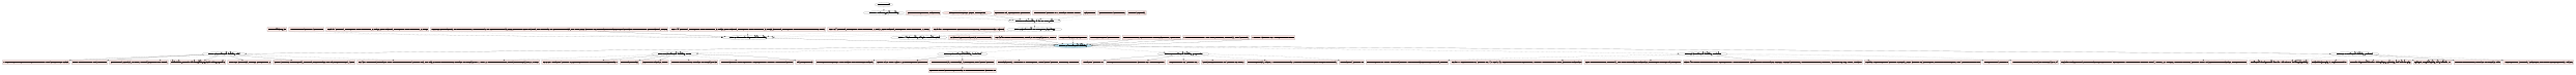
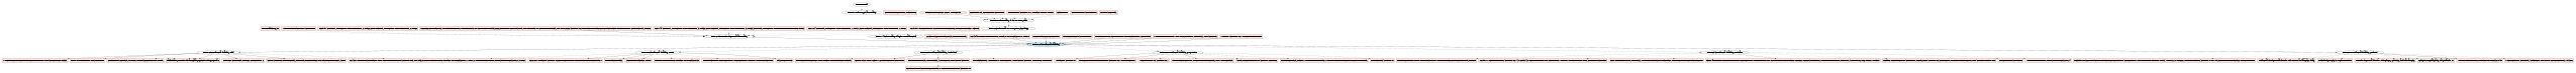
  digraph {
    node [fillcolor=mistyrose shape=box style=filled]
    edge [style=solid]
    "HP0001249Intellectual disability" [fillcolor=lightblue2 shape=ellipse]
    "HP0010864Intellectual disability, severe" [fillcolor="" shape="" style=""]
    "HP0006889Intellectual disability, borderline" [fillcolor="" shape="" style=""]
    "HP0006887Intellectual disability, progressive" [fillcolor="" shape="" style=""]
    "HP0002342Intellectual disability, moderate" [fillcolor="" shape="" style=""]
    "HP0002187Intellectual disability, profound" [fillcolor="" shape="" style=""]
    "HP0001256Intellectual disability, mild" [fillcolor="" shape="" style=""]
    "HP0012759Neurodevelopmental abnormality" [fillcolor="" shape="" style=""]
    "#614207 HYPERPHOSPHATASIA WITH MENTAL RETARDATION SYNDROME 3; HPMRS3;;MENTAL RETARDATION, AUTOSOMAL RECESSIVE 17; MRT17;;MENTAL RETARDATION, AUTOSOMAL RECESSIVE 21; MRT21"
    "#212720 MARTSOLF SYNDROME;;CATARACT-MENTAL RETARDATION-HYPOGONADISM"
    NEPHROSIALIDOSIS
    "SCHINDLER DISEASE, TYPE I"
    "MENTAL RETARDATION, AUTOSOMAL RECESSIVE 30"
    "LEUKODYSTROPHY AND ACQUIRED MICROCEPHALY WITH OR WITHOUT DYSTONIA"
    "LISSENCEPHALY 3"
    "PROLACTIN DEFICIENCY WITH OBESITY AND ENLARGED TESTES"
    "CHROMOSOME XP11.23-P11.22 DUPLICATION SYNDROME"
    "BLEPHAROPHIMOSIS WITH PTOSIS, SYNDACTYLY, AND SHORT STATURE"
    "EXTRASYSTOLES, MULTIFORM VENTRICULAR, WITH SHORT STATURE, HYPERPIGMENTATION"
    "MARTSOLF SYNDROME"
    "MITOCHONDRIAL DNA DEPLETION SYNDROME, MYOPATHIC FORM"
    "MICROPHTHALMIA, SYNDROMIC 7"
+   "HOLOPROSENCEPHALY, RECURRENT INFECTIONS, AND MONOCYTOSIS"
    "SIMPSON-GOLABI-BEHMEL SYNDROME, TYPE 2"
    "ARTHROGRYPOSIS, DISTAL, WITH HYPOPITUITARISM, MENTAL RETARDATION,AND FACIAL ANOMALIES"
    "PETERS-PLUS SYNDROME"
    "INTELLECTUAL DEVELOPMENTAL DISORDER WITH NEUROPSYCHIATRIC FEATURES; IDDNPF"
    "#615877 MICROPHTHALMIA, SYNDROMIC 14; MCOPS14;;MICROPHTHALMIA AND COLOBOMA, WITH OR WITHOUT RHIZOMELIC SKELETAL DYSPLASIA"
    "GROWTH RETARDATION, DEAFNESS, FEMORAL EPIPHYSEAL DYSPLASIA, AND LACRIMALDUCT OBSTRUCTION"
    "#300749 MENTAL RETARDATION AND MICROCEPHALY WITH PONTINE AND CEREBELLAR HYPOPLASIA;MICPCH;;MICPCH SYNDROME;;MENTAL RETARDATION, X-LINKED, SYNDROMIC, NAJM TYPE; MRXSNA"
    "\%605967 ACROPECTORAL SYNDROME; ACRPS;;ACRP SYNDROME;;SYNDACTYLY, PREAXIAL POLYDACTYLY, AND STERNAL DEFORMITY"
    "NANCE-HORAN SYNDROME"
    "MENTAL RETARDATION, AUTOSOMAL RECESSIVE 24"
    "#613150 MUSCULAR DYSTROPHY-DYSTROGLYCANOPATHY (CONGENITAL WITH BRAIN AND EYEANOMALIES), TYPE A, 2; MDDGA2;;WALKER-WARBURG SYNDROME OR MUSCLE-EYE-BRAIN DISEASE, POMT2-RELATED"
    "Intellectual developmental disorder with seizures and language delay"
    "Trichothiodystrophy 5, nonphotosensitive"
    "Neurodevelopmental disorder with epilepsy, spasticity, and brain atrophy"
    "Epileptic encephalopathy, early infantile, 81"
    "MENTAL RETARDATION, AUTOSOMAL RECESSIVE 55"
    "MICROCEPHALY, SEIZURES, SPASTICITY, AND BRAIN CALCIFICATIONS; MISSBC"
    "MEGALENCEPHALIC LEUKOENCEPHALOPATHY WITH SUBCORTICAL CYSTS"
    "THAUVIN-ROBINET-FAIVRE SYNDROME"
    "GONADAL DYSGENESIS, XY TYPE, WITH ASSOCIATED ANOMALIES"
    "Radioulnar synostosis with amegakaryocytic thrombocytopenia 2"
    "BILE ACID SYNTHESIS DEFECT, CONGENITAL, 6"
    "SHORT STATURE, HEARING LOSS, RETINITIS PIGMENTOSA, AND DISTINCTIVE FACIES; SHRF"
    "HP0011446Abnormality of higher mental function" [fillcolor="" shape="" style=""]
    "HP0012638Abnormal nervous system physiology" [fillcolor="" shape="" style=""]
    "HP0000707Abnormality of the nervous system" [fillcolor="" shape="" style=""]
    "HP0000118Phenotypic abnormality" [fillcolor="" shape="" style=""]
    HP0000001All [fillcolor="" shape="" style=""]
    "127350 DYSCHONDROSTEOSIS AND NEPHRITIS"
    "#614249 MENTAL RETARDATION, AUTOSOMAL RECESSIVE 18; MRT18"
    "ARGININOSUCCINIC ACIDURIA"
    "OROFACIODIGITAL SYNDROME III"
    "METHYLMALONIC ACIDURIA AND HOMOCYSTINURIA, CBLD TYPE"
    "MENTAL RETARDATION WITH OPTIC ATROPHY, DEAFNESS, AND SEIZURES"
    "WOLFRAM SYNDROME, MITOCHONDRIAL FORM"
    "Immunodeficiency 38"
    "MARFAN LIPODYSTROPHY SYNDROME"
    "#605751 SEIZURES, BENIGN FAMILIAL INFANTILE, 2; BFIS2;;CONVULSIONS, BENIGN FAMILIAL INFANTILE, 2; BFIC2"
    "#602066 CONVULSIONS, FAMILIAL INFANTILE, WITH PAROXYSMAL CHOREOATHETOSIS;ICCA;;INFANTILE CONVULSIONS AND PAROXYSMAL CHOREOATHETOSIS, FAMILIAL;;ICCA SYNDROME;;PAROXYSMAL KINESIGENIC DYSKINESIA WITH INFANTILE CONVULSIONS; PKD/IC"
    "#607745 SEIZURES, BENIGN FAMILIAL INFANTILE, 3; BFIS3;;CONVULSIONS, BENIGN FAMILIAL INFANTILE, 3; BFIC3;;SEIZURES, BENIGN FAMILIAL NEONATAL-INFANTILE; BFNIS"
    "\%601764 SEIZURES, BENIGN FAMILIAL INFANTILE, 1; BFIS1;;CONVULSIONS, BENIGN FAMILIAL INFANTILE, 1; BFIC1"
    "#615158 MITOCHONDRIAL COMPLEX III DEFICIENCY, NUCLEAR TYPE 3; MC3DN3"
    "CEREBRAL ANGIOPATHY, DYSPHORIC"
    "TRICARBOXYLIC ACID CYCLE, DEFECT OF" [shape=ellipse]
    "GRANULOMAS, CONGENITAL CEREBRAL"
    "KLIPPEL-FEIL SYNDROME 1, AUTOSOMAL DOMINANT"
    CYSTINURIA
    "SENIOR-LOKEN SYNDROME 6"
    "MOTION SICKNESS"
    "COLOBOMA-OBESITY-HYPOGENITALISM-MENTAL RETARDATION SYNDROME"
    "HP0001249Intellectual disability" -> "HP0010864Intellectual disability, severe" [style=dashed]
    "HP0001249Intellectual disability" -> "HP0006889Intellectual disability, borderline" [style=dashed]
    "HP0001249Intellectual disability" -> "HP0006887Intellectual disability, progressive" [style=dashed]
    "HP0001249Intellectual disability" -> "HP0002342Intellectual disability, moderate" [style=dashed]
    "HP0001249Intellectual disability" -> "HP0002187Intellectual disability, profound"
    "HP0001249Intellectual disability" -> "HP0001256Intellectual disability, mild"
    "HP0010864Intellectual disability, severe" -> "#614207 HYPERPHOSPHATASIA WITH MENTAL RETARDATION SYNDROME 3; HPMRS3;;MENTAL RETARDATION, AUTOSOMAL RECESSIVE 17; MRT17;;MENTAL RETARDATION, AUTOSOMAL RECESSIVE 21; MRT21" [style=dashed]
    "HP0010864Intellectual disability, severe" -> "#212720 MARTSOLF SYNDROME;;CATARACT-MENTAL RETARDATION-HYPOGONADISM"
    "HP0010864Intellectual disability, severe" -> NEPHROSIALIDOSIS
    "HP0010864Intellectual disability, severe" -> "SCHINDLER DISEASE, TYPE I"
    "HP0010864Intellectual disability, severe" -> "MENTAL RETARDATION, AUTOSOMAL RECESSIVE 30" [style=dotted]
    "HP0010864Intellectual disability, severe" -> "LEUKODYSTROPHY AND ACQUIRED MICROCEPHALY WITH OR WITHOUT DYSTONIA" [style=dashed]
    "HP0010864Intellectual disability, severe" -> "LISSENCEPHALY 3"
    "HP0006889Intellectual disability, borderline" -> "PROLACTIN DEFICIENCY WITH OBESITY AND ENLARGED TESTES" [style=dotted]
    "HP0006889Intellectual disability, borderline" -> "CHROMOSOME XP11.23-P11.22 DUPLICATION SYNDROME"
    "HP0006889Intellectual disability, borderline" -> "BLEPHAROPHIMOSIS WITH PTOSIS, SYNDACTYLY, AND SHORT STATURE"
    "HP0006889Intellectual disability, borderline" -> "EXTRASYSTOLES, MULTIFORM VENTRICULAR, WITH SHORT STATURE, HYPERPIGMENTATION" [style=dotted]
    "HP0006887Intellectual disability, progressive" -> "MARTSOLF SYNDROME"
    "HP0006887Intellectual disability, progressive" -> "MITOCHONDRIAL DNA DEPLETION SYNDROME, MYOPATHIC FORM"
    "HP0006887Intellectual disability, progressive" -> "MICROPHTHALMIA, SYNDROMIC 7" [style=dashed]
+   "HP0006887Intellectual disability, progressive" -> "HOLOPROSENCEPHALY, RECURRENT INFECTIONS, AND MONOCYTOSIS"
    "HP0006887Intellectual disability, progressive" -> "SIMPSON-GOLABI-BEHMEL SYNDROME, TYPE 2" [style=dotted]
    "HP0006887Intellectual disability, progressive" -> "ARTHROGRYPOSIS, DISTAL, WITH HYPOPITUITARISM, MENTAL RETARDATION,AND FACIAL ANOMALIES" [style=dashed]
    "HP0006887Intellectual disability, progressive" -> "PETERS-PLUS SYNDROME" [style=dashed]
    "HP0002342Intellectual disability, moderate" -> "INTELLECTUAL DEVELOPMENTAL DISORDER WITH NEUROPSYCHIATRIC FEATURES; IDDNPF" [style=dashed]
    "HP0002342Intellectual disability, moderate" -> "#615877 MICROPHTHALMIA, SYNDROMIC 14; MCOPS14;;MICROPHTHALMIA AND COLOBOMA, WITH OR WITHOUT RHIZOMELIC SKELETAL DYSPLASIA" [style=dotted]
    "HP0002342Intellectual disability, moderate" -> "GROWTH RETARDATION, DEAFNESS, FEMORAL EPIPHYSEAL DYSPLASIA, AND LACRIMALDUCT OBSTRUCTION" [style=dotted]
    "HP0002342Intellectual disability, moderate" -> "#300749 MENTAL RETARDATION AND MICROCEPHALY WITH PONTINE AND CEREBELLAR HYPOPLASIA;MICPCH;;MICPCH SYNDROME;;MENTAL RETARDATION, X-LINKED, SYNDROMIC, NAJM TYPE; MRXSNA"
    "HP0002342Intellectual disability, moderate" -> "\%605967 ACROPECTORAL SYNDROME; ACRPS;;ACRP SYNDROME;;SYNDACTYLY, PREAXIAL POLYDACTYLY, AND STERNAL DEFORMITY" [style=dotted]
    "HP0002342Intellectual disability, moderate" -> "NANCE-HORAN SYNDROME" [style=dotted]
    "HP0002342Intellectual disability, moderate" -> "MENTAL RETARDATION, AUTOSOMAL RECESSIVE 24" [style=dotted]
    "HP0002187Intellectual disability, profound" -> "#613150 MUSCULAR DYSTROPHY-DYSTROGLYCANOPATHY (CONGENITAL WITH BRAIN AND EYEANOMALIES), TYPE A, 2; MDDGA2;;WALKER-WARBURG SYNDROME OR MUSCLE-EYE-BRAIN DISEASE, POMT2-RELATED" [style=dotted]
    "HP0002187Intellectual disability, profound" -> "Intellectual developmental disorder with seizures and language delay" [style=dashed]
    "HP0002187Intellectual disability, profound" -> "Trichothiodystrophy 5, nonphotosensitive" [style=dotted]
    "HP0002187Intellectual disability, profound" -> "Neurodevelopmental disorder with epilepsy, spasticity, and brain atrophy" [style=dotted]
    "HP0002187Intellectual disability, profound" -> "Epileptic encephalopathy, early infantile, 81" [style=dashed]
    "HP0002187Intellectual disability, profound" -> "MENTAL RETARDATION, AUTOSOMAL RECESSIVE 55"
    "HP0002187Intellectual disability, profound" -> "MICROCEPHALY, SEIZURES, SPASTICITY, AND BRAIN CALCIFICATIONS; MISSBC" [style=dashed]
    "HP0001256Intellectual disability, mild" -> "#614207 HYPERPHOSPHATASIA WITH MENTAL RETARDATION SYNDROME 3; HPMRS3;;MENTAL RETARDATION, AUTOSOMAL RECESSIVE 17; MRT17;;MENTAL RETARDATION, AUTOSOMAL RECESSIVE 21; MRT21" [style=dashed]
    "HP0001256Intellectual disability, mild" -> "MEGALENCEPHALIC LEUKOENCEPHALOPATHY WITH SUBCORTICAL CYSTS"
    "HP0001256Intellectual disability, mild" -> "THAUVIN-ROBINET-FAIVRE SYNDROME"
    "HP0001256Intellectual disability, mild" -> "GONADAL DYSGENESIS, XY TYPE, WITH ASSOCIATED ANOMALIES" [style=dotted]
    "HP0001256Intellectual disability, mild" -> "Radioulnar synostosis with amegakaryocytic thrombocytopenia 2"
    "HP0001256Intellectual disability, mild" -> "BILE ACID SYNTHESIS DEFECT, CONGENITAL, 6"
    "HP0001256Intellectual disability, mild" -> "SHORT STATURE, HEARING LOSS, RETINITIS PIGMENTOSA, AND DISTINCTIVE FACIES; SHRF"
    "HP0012759Neurodevelopmental abnormality" -> "HP0001249Intellectual disability"
    "BLEPHAROPHIMOSIS WITH PTOSIS, SYNDACTYLY, AND SHORT STATURE" -> "COLOBOMA-OBESITY-HYPOGENITALISM-MENTAL RETARDATION SYNDROME" [style=dotted]
    "HP0011446Abnormality of higher mental function" -> "HP0001249Intellectual disability" [style=dashed]
    "HP0012638Abnormal nervous system physiology" -> "HP0012759Neurodevelopmental abnormality" [style=dotted]
    "HP0012638Abnormal nervous system physiology" -> "HP0011446Abnormality of higher mental function" [style=dashed]
    "HP0000707Abnormality of the nervous system" -> "HP0012638Abnormal nervous system physiology" [style=dashed]
    "HP0000118Phenotypic abnormality" -> "HP0000707Abnormality of the nervous system" [style=dashed]
    HP0000001All -> "HP0000118Phenotypic abnormality" [style=dotted]
    "127350 DYSCHONDROSTEOSIS AND NEPHRITIS" -> "HP0001249Intellectual disability" [style=dashed]
    "#614249 MENTAL RETARDATION, AUTOSOMAL RECESSIVE 18; MRT18" -> "HP0001249Intellectual disability"
    "ARGININOSUCCINIC ACIDURIA" -> "HP0001249Intellectual disability"
    "OROFACIODIGITAL SYNDROME III" -> "HP0001249Intellectual disability" [style=dotted]
    "METHYLMALONIC ACIDURIA AND HOMOCYSTINURIA, CBLD TYPE" -> "HP0001249Intellectual disability"
    "MENTAL RETARDATION WITH OPTIC ATROPHY, DEAFNESS, AND SEIZURES" -> "HP0001249Intellectual disability"
    "WOLFRAM SYNDROME, MITOCHONDRIAL FORM" -> "HP0001249Intellectual disability"
    "Immunodeficiency 38" -> "HP0012759Neurodevelopmental abnormality" [style=dotted]
    "MARFAN LIPODYSTROPHY SYNDROME" -> "HP0012759Neurodevelopmental abnormality" [style=dashed]
    "#605751 SEIZURES, BENIGN FAMILIAL INFANTILE, 2; BFIS2;;CONVULSIONS, BENIGN FAMILIAL INFANTILE, 2; BFIC2" -> "HP0012759Neurodevelopmental abnormality" [style=dotted]
    "#602066 CONVULSIONS, FAMILIAL INFANTILE, WITH PAROXYSMAL CHOREOATHETOSIS;ICCA;;INFANTILE CONVULSIONS AND PAROXYSMAL CHOREOATHETOSIS, FAMILIAL;;ICCA SYNDROME;;PAROXYSMAL KINESIGENIC DYSKINESIA WITH INFANTILE CONVULSIONS; PKD/IC" -> "HP0012759Neurodevelopmental abnormality"
    "#607745 SEIZURES, BENIGN FAMILIAL INFANTILE, 3; BFIS3;;CONVULSIONS, BENIGN FAMILIAL INFANTILE, 3; BFIC3;;SEIZURES, BENIGN FAMILIAL NEONATAL-INFANTILE; BFNIS" -> "HP0012759Neurodevelopmental abnormality" [style=dashed]
    "\%601764 SEIZURES, BENIGN FAMILIAL INFANTILE, 1; BFIS1;;CONVULSIONS, BENIGN FAMILIAL INFANTILE, 1; BFIC1" -> "HP0012759Neurodevelopmental abnormality" [style=dotted]
    "#615158 MITOCHONDRIAL COMPLEX III DEFICIENCY, NUCLEAR TYPE 3; MC3DN3" -> "HP0012759Neurodevelopmental abnormality" [style=dotted]
    "CEREBRAL ANGIOPATHY, DYSPHORIC" -> "HP0000707Abnormality of the nervous system" [style=dotted]
    "TRICARBOXYLIC ACID CYCLE, DEFECT OF" -> "HP0000707Abnormality of the nervous system"
    "GRANULOMAS, CONGENITAL CEREBRAL" -> "HP0000707Abnormality of the nervous system" [style=dotted]
    "KLIPPEL-FEIL SYNDROME 1, AUTOSOMAL DOMINANT" -> "HP0000707Abnormality of the nervous system" [style=dotted]
    CYSTINURIA -> "HP0000707Abnormality of the nervous system" [style=dashed]
    "SENIOR-LOKEN SYNDROME 6" -> "HP0000707Abnormality of the nervous system" [style=dotted]
    "MOTION SICKNESS" -> "HP0000707Abnormality of the nervous system" [style=dotted]
  }
